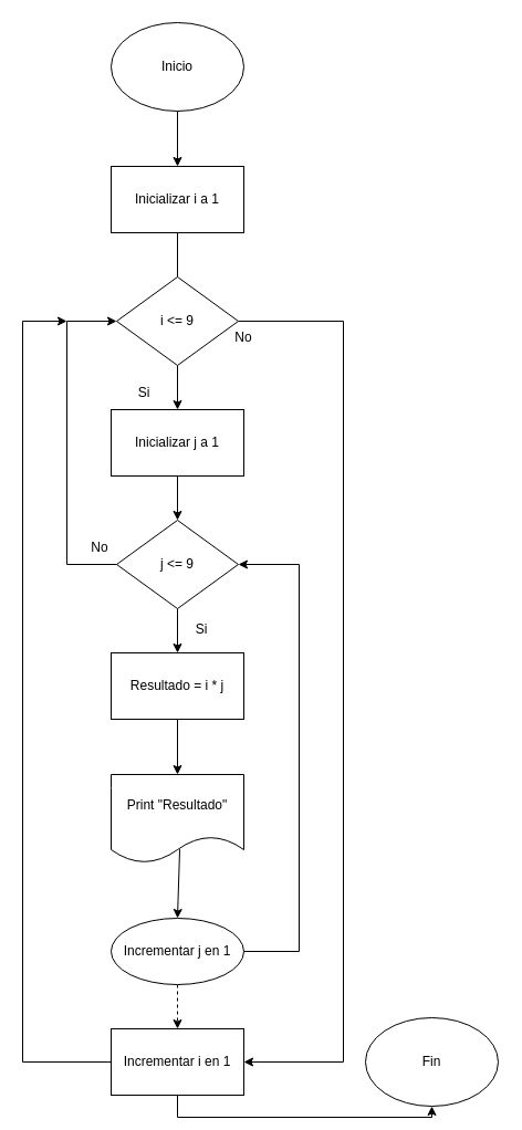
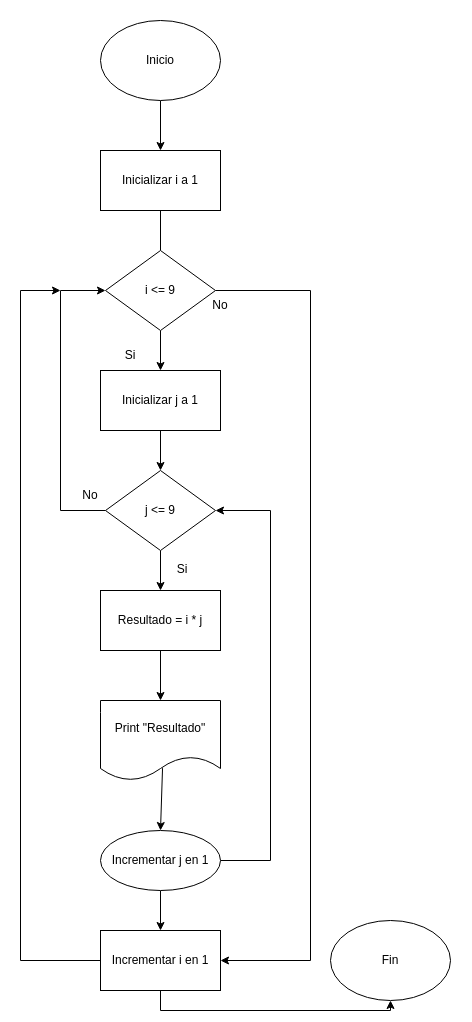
  <mxCell id="0" />
  <mxCell id="1" parent="0" />
  <mxCell id="2" style="edgeStyle=orthogonalEdgeStyle;rounded=0;orthogonalLoop=1;jettySize=auto;html=1;exitX=0.5;exitY=1;exitDx=0;exitDy=0;entryX=0.5;entryY=0;entryDx=0;entryDy=0;" edge="1" parent="1" source="3" target="5"><mxGeometry relative="1" as="geometry" /></mxCell>
  <mxCell id="3" value="Inicio" style="ellipse;whiteSpace=wrap;html=1;" vertex="1" parent="1"><mxGeometry x="100" y="20" width="120" height="80" as="geometry" /></mxCell>
  <mxCell id="4" style="edgeStyle=orthogonalEdgeStyle;rounded=0;orthogonalLoop=1;jettySize=auto;html=1;exitX=0.5;exitY=1;exitDx=0;exitDy=0;entryX=0.5;entryY=0;entryDx=0;entryDy=0;endArrow=none;" edge="1" parent="1" source="5" target="13"><mxGeometry relative="1" as="geometry" /></mxCell>
  <mxCell id="5" value="Inicializar i a 1" style="rounded=0;whiteSpace=wrap;html=1;" vertex="1" parent="1"><mxGeometry x="100" y="150" width="120" height="60" as="geometry" /></mxCell>
  <mxCell id="6" style="edgeStyle=orthogonalEdgeStyle;rounded=0;orthogonalLoop=1;jettySize=auto;html=1;exitX=0.5;exitY=1;exitDx=0;exitDy=0;entryX=0.5;entryY=0;entryDx=0;entryDy=0;" edge="1" parent="1" source="8" target="15"><mxGeometry relative="1" as="geometry" /></mxCell>
  <mxCell id="7" style="edgeStyle=orthogonalEdgeStyle;rounded=0;orthogonalLoop=1;jettySize=auto;html=1;exitX=0;exitY=0.5;exitDx=0;exitDy=0;entryX=0;entryY=0.5;entryDx=0;entryDy=0;" edge="1" parent="1" source="8" target="13"><mxGeometry relative="1" as="geometry"><Array as="points"><mxPoint x="60" y="510" /><mxPoint x="60" y="290" /></Array></mxGeometry></mxCell>
  <mxCell id="8" value="j &amp;lt;= 9" style="rhombus;whiteSpace=wrap;html=1;" vertex="1" parent="1"><mxGeometry x="105" y="470" width="110" height="80" as="geometry" /></mxCell>
  <mxCell id="9" style="edgeStyle=orthogonalEdgeStyle;rounded=0;orthogonalLoop=1;jettySize=auto;html=1;exitX=0.5;exitY=1;exitDx=0;exitDy=0;entryX=0.5;entryY=0;entryDx=0;entryDy=0;" edge="1" parent="1" source="10" target="8"><mxGeometry relative="1" as="geometry" /></mxCell>
  <mxCell id="10" value="Inicializar j a 1" style="rounded=0;whiteSpace=wrap;html=1;" vertex="1" parent="1"><mxGeometry x="100" y="370" width="120" height="60" as="geometry" /></mxCell>
  <mxCell id="11" style="edgeStyle=orthogonalEdgeStyle;rounded=0;orthogonalLoop=1;jettySize=auto;html=1;exitX=1;exitY=0.5;exitDx=0;exitDy=0;entryX=1;entryY=0.5;entryDx=0;entryDy=0;" edge="1" parent="1" source="13" target="22"><mxGeometry relative="1" as="geometry"><Array as="points"><mxPoint x="310" y="290" /><mxPoint x="310" y="960" /></Array></mxGeometry></mxCell>
  <mxCell id="12" style="edgeStyle=orthogonalEdgeStyle;rounded=0;orthogonalLoop=1;jettySize=auto;html=1;exitX=0.5;exitY=1;exitDx=0;exitDy=0;entryX=0.5;entryY=0;entryDx=0;entryDy=0;" edge="1" parent="1" source="13" target="10"><mxGeometry relative="1" as="geometry" /></mxCell>
  <mxCell id="13" value="i &amp;lt;= 9" style="rhombus;whiteSpace=wrap;html=1;" vertex="1" parent="1"><mxGeometry x="105" y="250" width="110" height="80" as="geometry" /></mxCell>
  <mxCell id="14" style="edgeStyle=orthogonalEdgeStyle;rounded=0;orthogonalLoop=1;jettySize=auto;html=1;exitX=0.5;exitY=1;exitDx=0;exitDy=0;entryX=0.5;entryY=0;entryDx=0;entryDy=0;" edge="1" parent="1" source="15" target="16"><mxGeometry relative="1" as="geometry" /></mxCell>
  <mxCell id="15" value="Resultado = i * j" style="rounded=0;whiteSpace=wrap;html=1;" vertex="1" parent="1"><mxGeometry x="100" y="590" width="120" height="60" as="geometry" /></mxCell>
  <mxCell id="16" value="Print &quot;Resultado&quot;" style="shape=document;whiteSpace=wrap;html=1;boundedLbl=1;" vertex="1" parent="1"><mxGeometry x="100" y="700" width="120" height="80" as="geometry" /></mxCell>
- <mxCell id="17" style="edgeStyle=orthogonalEdgeStyle;rounded=0;orthogonalLoop=1;jettySize=auto;html=1;exitX=0.5;exitY=1;exitDx=0;exitDy=0;entryX=0.5;entryY=0;entryDx=0;entryDy=0;dashed=1;" edge="1" parent="1" source="19" target="22"><mxGeometry relative="1" as="geometry" /></mxCell>
+ <mxCell id="17" style="edgeStyle=orthogonalEdgeStyle;rounded=0;orthogonalLoop=1;jettySize=auto;html=1;exitX=0.5;exitY=1;exitDx=0;exitDy=0;entryX=0.5;entryY=0;entryDx=0;entryDy=0;" edge="1" parent="1" source="19" target="22"><mxGeometry relative="1" as="geometry" /></mxCell>
  <mxCell id="18" style="edgeStyle=orthogonalEdgeStyle;rounded=0;orthogonalLoop=1;jettySize=auto;html=1;exitX=1;exitY=0.5;exitDx=0;exitDy=0;entryX=1;entryY=0.5;entryDx=0;entryDy=0;" edge="1" parent="1" source="19" target="8"><mxGeometry relative="1" as="geometry"><Array as="points"><mxPoint x="270" y="860" /><mxPoint x="270" y="510" /></Array></mxGeometry></mxCell>
  <mxCell id="19" value="Incrementar j en 1" style="ellipse;whiteSpace=wrap;html=1;" vertex="1" parent="1"><mxGeometry x="100" y="830" width="120" height="60" as="geometry" /></mxCell>
  <mxCell id="20" style="edgeStyle=orthogonalEdgeStyle;rounded=0;orthogonalLoop=1;jettySize=auto;html=1;exitX=0.5;exitY=1;exitDx=0;exitDy=0;entryX=0.5;entryY=1;entryDx=0;entryDy=0;" edge="1" parent="1" source="22" target="23"><mxGeometry relative="1" as="geometry" /></mxCell>
  <mxCell id="21" style="edgeStyle=orthogonalEdgeStyle;rounded=0;orthogonalLoop=1;jettySize=auto;html=1;exitX=0;exitY=0.5;exitDx=0;exitDy=0;" edge="1" parent="1" source="22"><mxGeometry relative="1" as="geometry"><mxPoint x="60" y="290" as="targetPoint" /><Array as="points"><mxPoint x="20" y="960" /><mxPoint x="20" y="290" /></Array></mxGeometry></mxCell>
  <mxCell id="22" value="Incrementar i en 1" style="rounded=0;whiteSpace=wrap;html=1;" vertex="1" parent="1"><mxGeometry x="100" y="930" width="120" height="60" as="geometry" /></mxCell>
  <mxCell id="23" value="Fin" style="ellipse;whiteSpace=wrap;html=1;" vertex="1" parent="1"><mxGeometry x="330" y="920" width="120" height="80" as="geometry" /></mxCell>
  <mxCell id="24" value="No" style="text;html=1;align=center;verticalAlign=middle;whiteSpace=wrap;rounded=0;" vertex="1" parent="1"><mxGeometry x="190" y="290" width="60" height="30" as="geometry" /></mxCell>
  <mxCell id="25" value="Si" style="text;html=1;align=center;verticalAlign=middle;whiteSpace=wrap;rounded=0;" vertex="1" parent="1"><mxGeometry x="100" y="340" width="60" height="30" as="geometry" /></mxCell>
  <mxCell id="26" value="" style="endArrow=classic;html=1;rounded=0;exitX=0.517;exitY=0.846;exitDx=0;exitDy=0;exitPerimeter=0;entryX=0.5;entryY=0;entryDx=0;entryDy=0;" edge="1" parent="1" source="16" target="19"><mxGeometry width="50" height="50" relative="1" as="geometry"><mxPoint x="290" y="820" as="sourcePoint" /><mxPoint x="340" y="770" as="targetPoint" /></mxGeometry></mxCell>
  <mxCell id="27" value="Si" style="text;html=1;align=center;verticalAlign=middle;whiteSpace=wrap;rounded=0;" vertex="1" parent="1"><mxGeometry x="152" y="554" width="60" height="30" as="geometry" /></mxCell>
  <mxCell id="28" value="No" style="text;html=1;align=center;verticalAlign=middle;whiteSpace=wrap;rounded=0;" vertex="1" parent="1"><mxGeometry x="60" y="480" width="60" height="30" as="geometry" /></mxCell>
